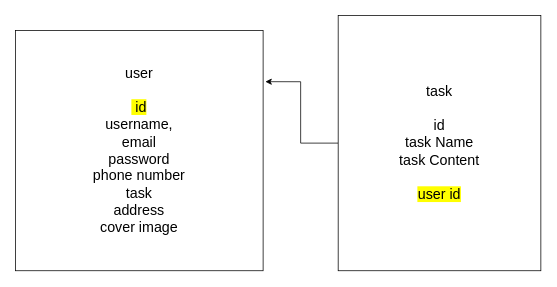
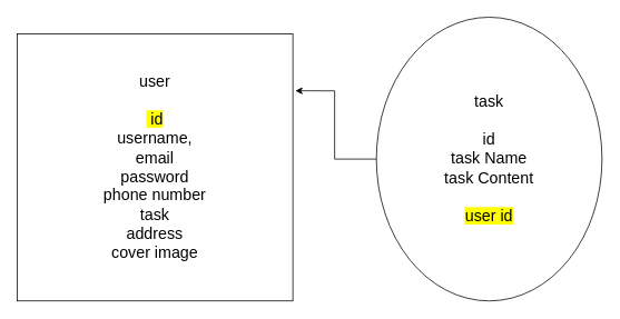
  <mxCell id="0" />
  <mxCell id="1" parent="0" />
  <mxCell id="2" style="edgeStyle=orthogonalEdgeStyle;rounded=0;orthogonalLoop=1;jettySize=auto;html=1;entryX=1.009;entryY=0.213;entryDx=0;entryDy=0;entryPerimeter=0;" edge="1" parent="1" source="3" target="4"><mxGeometry relative="1" as="geometry" /></mxCell>
- <mxCell id="3" value="&lt;font style=&quot;font-size: 19px&quot;&gt;task&lt;br&gt;&lt;br&gt;id&lt;br&gt;task Name&lt;br&gt;task Content&lt;br&gt;&lt;br&gt;&lt;span style=&quot;background-color: rgb(255 , 255 , 0)&quot;&gt;user id&lt;/span&gt;&lt;/font&gt;" style="rounded=0;whiteSpace=wrap;html=1;" vertex="1" parent="1"><mxGeometry x="450" y="20" width="270" height="340" as="geometry" /></mxCell>
+ <mxCell id="3" value="&lt;font style=&quot;font-size: 19px&quot;&gt;task&lt;br&gt;&lt;br&gt;id&lt;br&gt;task Name&lt;br&gt;task Content&lt;br&gt;&lt;br&gt;&lt;span style=&quot;background-color: rgb(255 , 255 , 0)&quot;&gt;user id&lt;/span&gt;&lt;/font&gt;" style="ellipse;whiteSpace=wrap;html=1;" vertex="1" parent="1"><mxGeometry x="450" y="20" width="270" height="340" as="geometry" /></mxCell>
  <mxCell id="4" value="&lt;font style=&quot;font-size: 19px&quot;&gt;user&lt;br&gt;&lt;br&gt;&lt;span style=&quot;background-color: rgb(255 , 255 , 0)&quot;&gt;&amp;nbsp;id&lt;/span&gt;&lt;br&gt;username,&lt;br&gt;email&lt;br&gt;password&lt;br&gt;phone number&lt;br&gt;task&lt;br&gt;address&lt;br&gt;cover image&lt;/font&gt;" style="rounded=0;whiteSpace=wrap;html=1;" vertex="1" parent="1"><mxGeometry x="20" y="40" width="330" height="320" as="geometry" /></mxCell>
